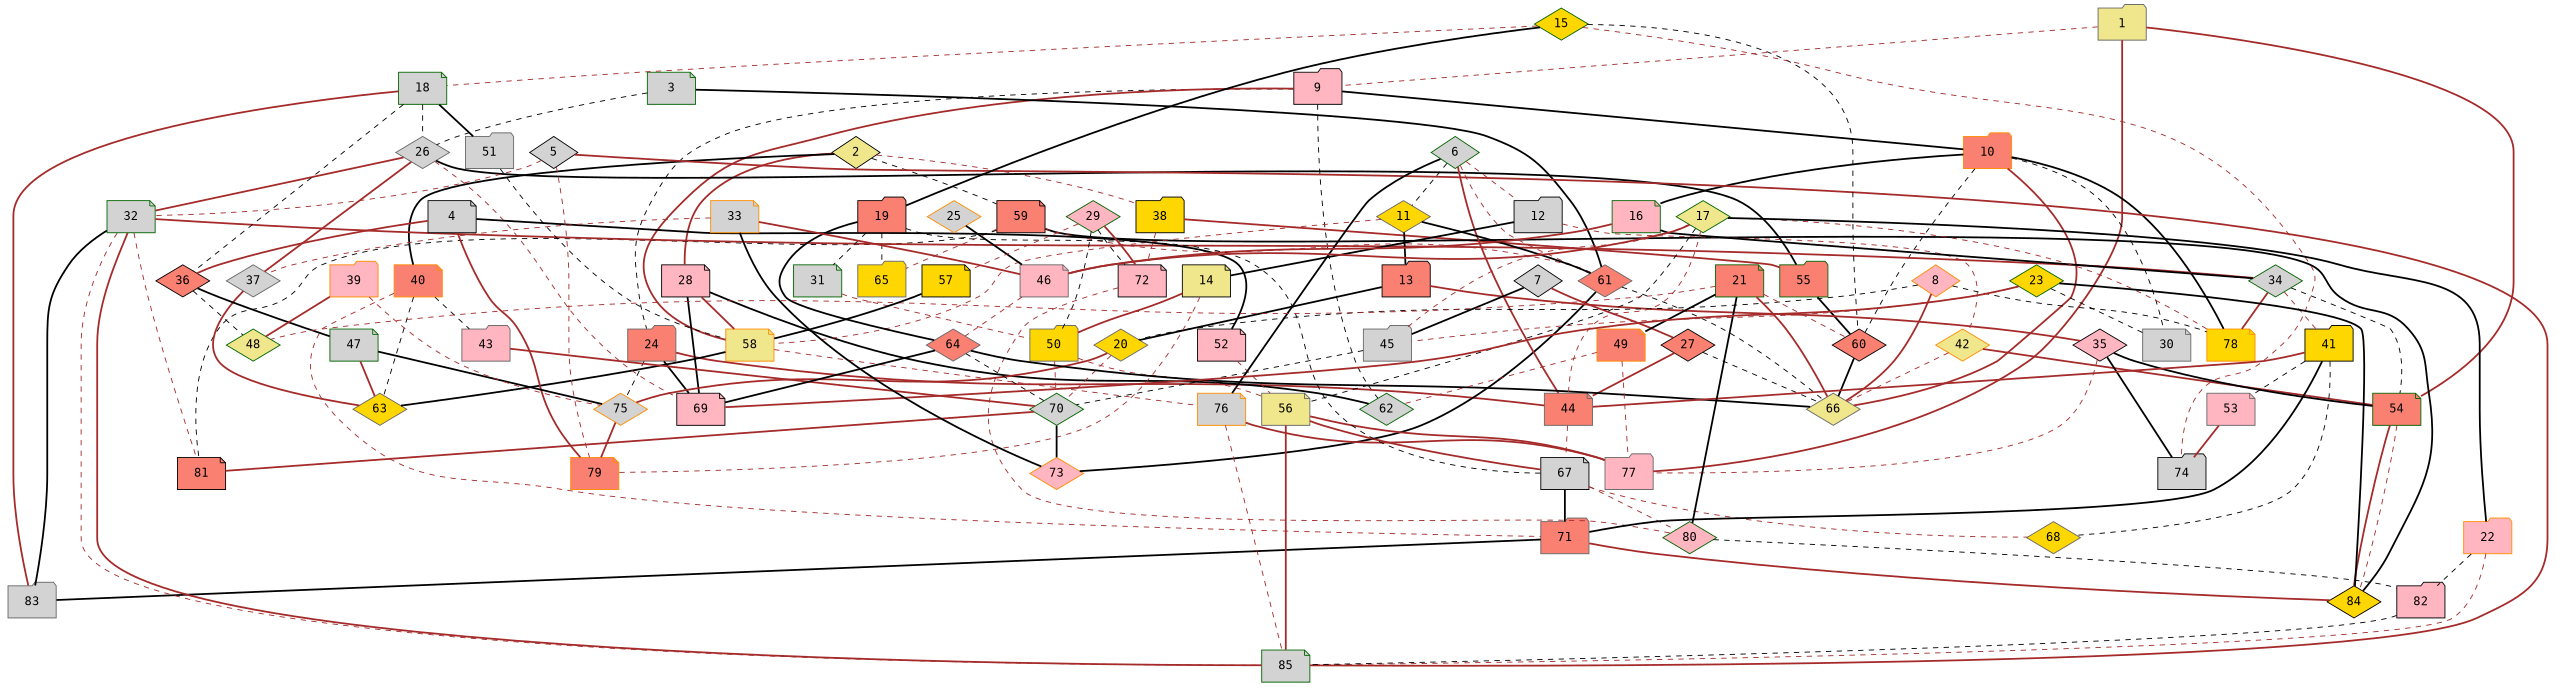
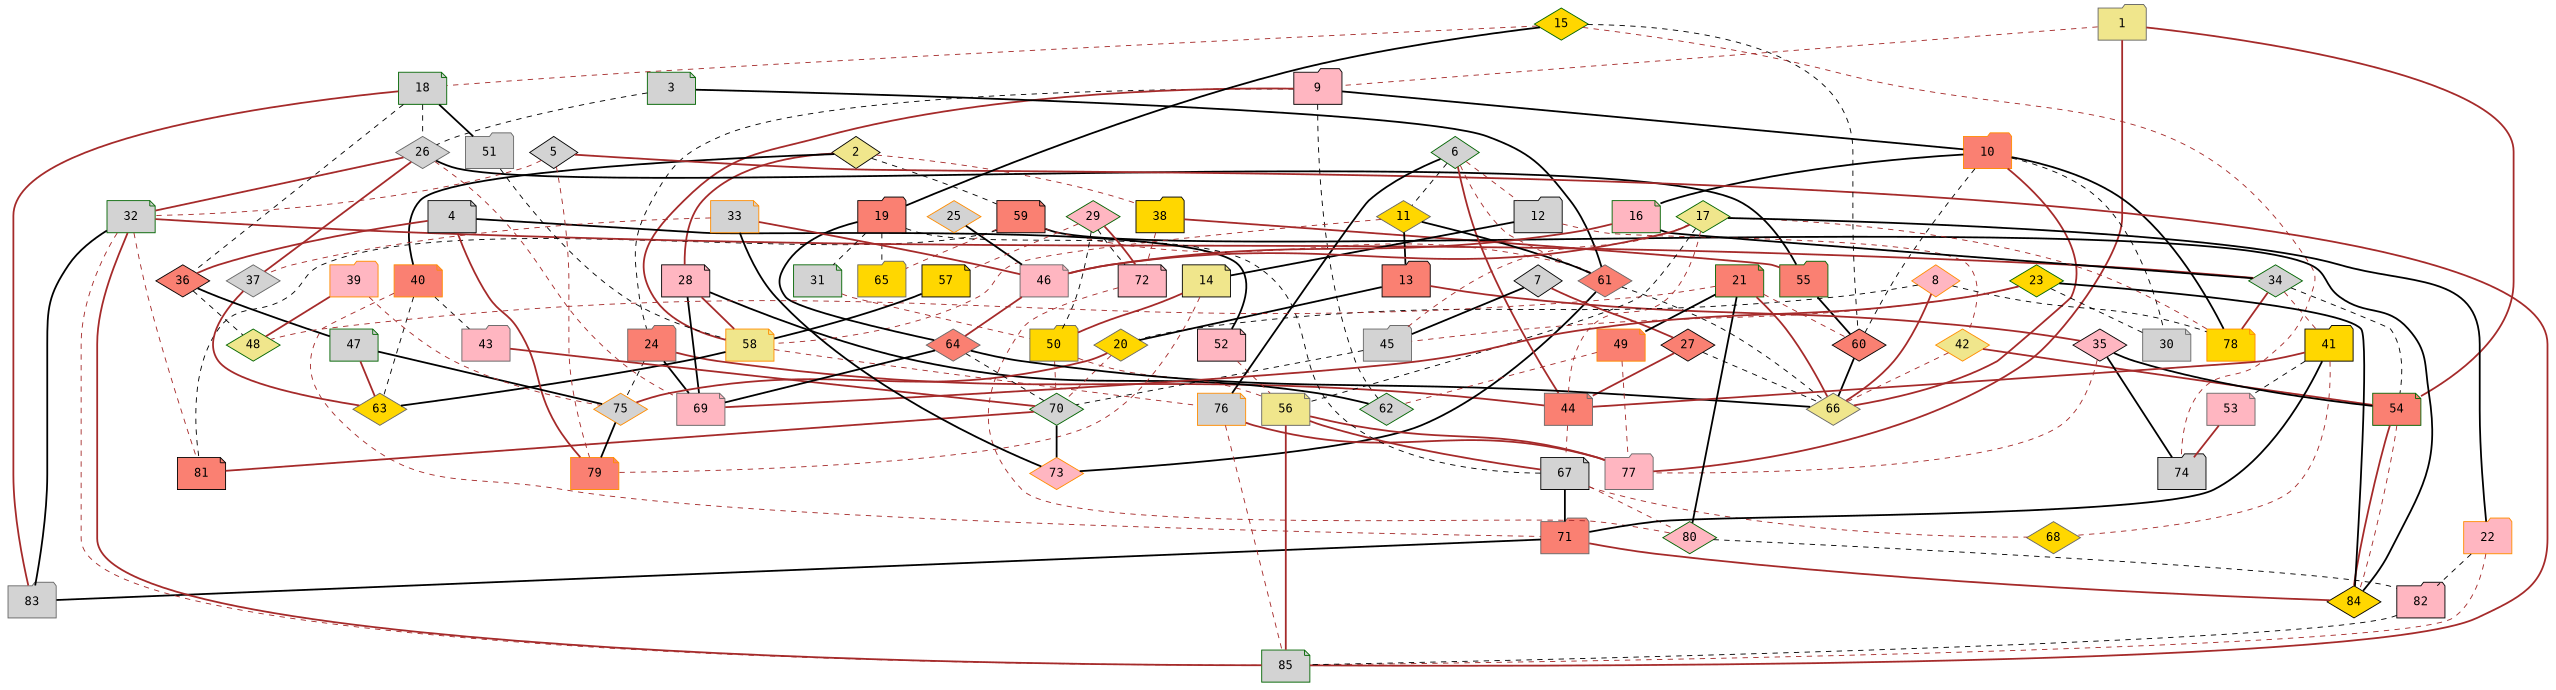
  graph {
    fontname="DejaVu Sans Mono"
    node [color=gray40 fillcolor=lightgrey fontname="DejaVu Sans Mono" shape=diamond style=filled]
    edge [color=brown fontname="DejaVu Sans Mono" style=bold]
    1 [fillcolor=khaki shape=folder]
    9 [color=black fillcolor=lightpink shape=folder]
    54 [color=darkgreen fillcolor=salmon shape=note]
    77 [fillcolor=lightpink shape=folder]
    10 [color=darkorange fillcolor=salmon shape=folder]
    24 [fillcolor=salmon shape=folder]
    58 [color=darkorange fillcolor=khaki shape=note]
    62 [color=darkgreen]
    84 [color=black fillcolor=gold]
    2 [color=black fillcolor=khaki]
    28 [color=black fillcolor=lightpink shape=note]
    38 [color=black fillcolor=gold shape=folder]
    40 [color=darkorange fillcolor=salmon shape=note]
    59 [color=black fillcolor=salmon shape=note]
-   69 [color=black fillcolor=lightpink shape=note]
+   69 [fillcolor=lightpink shape=note]
    55 [color=darkgreen fillcolor=salmon shape=folder]
    72 [color=black fillcolor=lightpink shape=note]
    63 [fillcolor=gold]
    43 [fillcolor=lightpink shape=folder]
    71 [fillcolor=salmon shape=folder]
    61 [fillcolor=salmon]
    65 [fillcolor=gold shape=folder]
    81 [color=black fillcolor=salmon shape=note]
    3 [color=darkgreen shape=note]
    26
    32 [color=darkgreen shape=note]
    37
    66 [fillcolor=khaki]
    73 [color=darkorange fillcolor=lightpink]
    4 [color=black shape=note]
    36 [color=black fillcolor=salmon]
    52 [color=black fillcolor=lightpink shape=note]
    79 [color=darkorange fillcolor=salmon shape=note]
    48 [color=darkgreen fillcolor=khaki]
    47 [color=darkgreen shape=note]
    56 [fillcolor=khaki shape=note]
    5 [color=black]
    85 [color=darkgreen shape=note]
    34 [color=darkgreen]
    83 [shape=folder]
    6 [color=darkgreen]
    11 [fillcolor=gold]
    12 [color=black shape=folder]
    44 [fillcolor=salmon shape=note]
    76 [color=darkorange shape=note]
    13 [color=black fillcolor=salmon shape=folder]
    14 [color=black fillcolor=khaki shape=note]
    42 [color=darkorange fillcolor=khaki]
    67 [color=black shape=note]
    7 [color=black]
    27 [color=black fillcolor=salmon]
    45 [shape=folder]
    70 [color=darkgreen]
    8 [color=darkorange fillcolor=lightpink]
    20 [fillcolor=gold]
    78 [color=darkorange fillcolor=gold shape=note]
    75 [color=darkorange]
    16 [color=darkgreen fillcolor=lightpink shape=note]
    30 [shape=note]
    60 [color=black fillcolor=salmon]
    46 [fillcolor=lightpink shape=note]
    35 [color=black fillcolor=lightpink]
    50 [fillcolor=gold shape=folder]
    74 [color=black shape=folder]
    15 [color=darkgreen fillcolor=gold]
    18 [color=darkgreen shape=note]
    19 [color=black fillcolor=salmon shape=folder]
    51 [shape=folder]
    31 [color=darkgreen shape=note]
    64 [fillcolor=salmon]
    41 [color=black fillcolor=gold shape=folder]
    17 [color=darkgreen fillcolor=khaki]
    22 [color=darkorange fillcolor=lightpink shape=folder]
    82 [color=black fillcolor=lightpink shape=folder]
    80 [color=darkgreen fillcolor=lightpink]
    68 [fillcolor=gold]
    21 [color=darkgreen fillcolor=salmon shape=note]
    49 [color=darkorange fillcolor=salmon shape=note]
    25 [color=darkorange]
    23 [color=darkgreen fillcolor=gold]
    29 [color=darkgreen fillcolor=lightpink]
    57 [color=black fillcolor=gold shape=note]
    33 [color=darkorange shape=note]
    53 [fillcolor=lightpink shape=note]
    39 [color=darkorange fillcolor=lightpink shape=folder]
    1 -- 9 [style=dashed]
    1 -- 54
    1 -- 77
    9 -- 10 [color=black]
    9 -- 24 [color=black style=dashed]
    9 -- 58
    9 -- 62 [color=black style=dashed]
    54 -- 84
    54 -- 84 [style=dashed]
    10 -- 66
    10 -- 78 [color=black]
    10 -- 16 [color=black]
    10 -- 30 [color=black style=dashed]
    10 -- 60 [color=black style=dashed]
    24 -- 69 [color=black]
    24 -- 44
    24 -- 75 [color=black style=dashed]
    58 -- 63 [color=black]
    58 -- 76 [style=dashed]
    2 -- 28
    2 -- 38 [style=dashed]
    2 -- 40 [color=black]
    2 -- 59 [color=black style=dashed]
    28 -- 58
    28 -- 62 [color=black]
    28 -- 69 [color=black]
    38 -- 55
    38 -- 72 [style=dashed]
    40 -- 63 [color=black style=dashed]
    40 -- 43 [color=black style=dashed]
    40 -- 71 [style=dashed]
    59 -- 84 [color=black]
    59 -- 61 [style=dashed]
    59 -- 65 [style=dashed]
    59 -- 81 [color=black style=dashed]
    55 -- 60 [color=black]
    72 -- 80 [style=dashed]
    43 -- 70
    71 -- 84
    71 -- 83 [color=black]
    61 -- 66 [color=black style=dashed]
    61 -- 73 [color=black]
    3 -- 61 [color=black]
    3 -- 26 [color=black style=dashed]
    26 -- 69 [style=dashed]
    26 -- 55 [color=black]
    26 -- 32
    26 -- 37
    32 -- 81 [style=dashed]
    32 -- 85 [style=dashed]
    32 -- 85
    32 -- 34
    32 -- 83 [color=black]
    37 -- 63
    4 -- 36
    4 -- 52 [color=black]
    4 -- 79
    36 -- 48 [color=black style=dashed]
    36 -- 47 [color=black]
    52 -- 56 [style=dashed]
    47 -- 63
    47 -- 75 [color=black]
    56 -- 77
    56 -- 85
    56 -- 67
    5 -- 32 [style=dashed]
    5 -- 79 [style=dashed]
    5 -- 85
    34 -- 54 [color=black style=dashed]
    34 -- 78
    34 -- 41 [style=dashed]
    6 -- 61 [style=dashed]
    6 -- 11 [color=black style=dashed]
    6 -- 12 [style=dashed]
    6 -- 44
    6 -- 76 [color=black]
    11 -- 58 [style=dashed]
    11 -- 61 [color=black]
    11 -- 13 [color=black]
    12 -- 14 [color=black]
    12 -- 42 [style=dashed]
    44 -- 67 [style=dashed]
    76 -- 77
    76 -- 85 [style=dashed]
    13 -- 20 [color=black]
    13 -- 35
    14 -- 79 [style=dashed]
    14 -- 50
    42 -- 54
    42 -- 66 [style=dashed]
    67 -- 71 [color=black]
    67 -- 80 [style=dashed]
    67 -- 68 [style=dashed]
    7 -- 27
    7 -- 45 [color=black]
    27 -- 66 [color=black style=dashed]
    27 -- 44
    45 -- 70 [color=black style=dashed]
    70 -- 81
    70 -- 73 [color=black]
    8 -- 66
    8 -- 20 [color=black style=dashed]
    8 -- 78 [color=black style=dashed]
    20 -- 70 [style=dashed]
    20 -- 75
-   75 -- 79
+   75 -- 79 [color=black]
    16 -- 34 [color=black]
    16 -- 46
    60 -- 66 [color=black]
-   46 -- 64 [style=dashed]
+   46 -- 64
    35 -- 54 [color=black]
    35 -- 77 [style=dashed]
    35 -- 74 [color=black]
    50 -- 56 [style=dashed]
    50 -- 70 [style=dashed]
    15 -- 60 [color=black style=dashed]
    15 -- 74 [style=dashed]
    15 -- 18 [style=dashed]
    15 -- 19 [color=black]
    18 -- 26 [color=black style=dashed]
    18 -- 36 [color=black style=dashed]
    18 -- 83
    18 -- 51 [color=black]
    19 -- 65 [color=black style=dashed]
    19 -- 67 [color=black style=dashed]
    19 -- 31 [color=black style=dashed]
    19 -- 64 [color=black]
    51 -- 58 [color=black style=dashed]
    31 -- 50 [style=dashed]
    64 -- 69 [color=black]
    64 -- 66 [color=black]
    64 -- 70 [color=black style=dashed]
    41 -- 71 [color=black]
    41 -- 44
-   41 -- 68 [color=black style=dashed]
+   41 -- 68 [style=dashed]
    41 -- 53 [color=black style=dashed]
    17 -- 56 [color=black style=dashed]
    17 -- 44 [style=dashed]
    17 -- 45 [style=dashed]
    17 -- 78 [style=dashed]
    17 -- 46
    17 -- 22 [color=black]
    22 -- 85 [style=dashed]
    22 -- 82 [color=black style=dashed]
    82 -- 85 [color=black style=dashed]
    80 -- 82 [color=black style=dashed]
    21 -- 66
    21 -- 48 [style=dashed]
    21 -- 60 [style=dashed]
    21 -- 80 [color=black]
    21 -- 49 [color=black]
    49 -- 77 [style=dashed]
    49 -- 62 [style=dashed]
    25 -- 46 [color=black]
    23 -- 84 [color=black]
    23 -- 69
    23 -- 45 [style=dashed]
    23 -- 30 [color=black style=dashed]
    29 -- 72 [color=black style=dashed]
    29 -- 72
    29 -- 50 [color=black style=dashed]
    29 -- 57 [style=dashed]
    57 -- 58 [color=black]
    33 -- 37 [style=dashed]
    33 -- 73 [color=black]
    33 -- 46
    53 -- 74
    39 -- 48
    39 -- 75 [style=dashed]
  }
